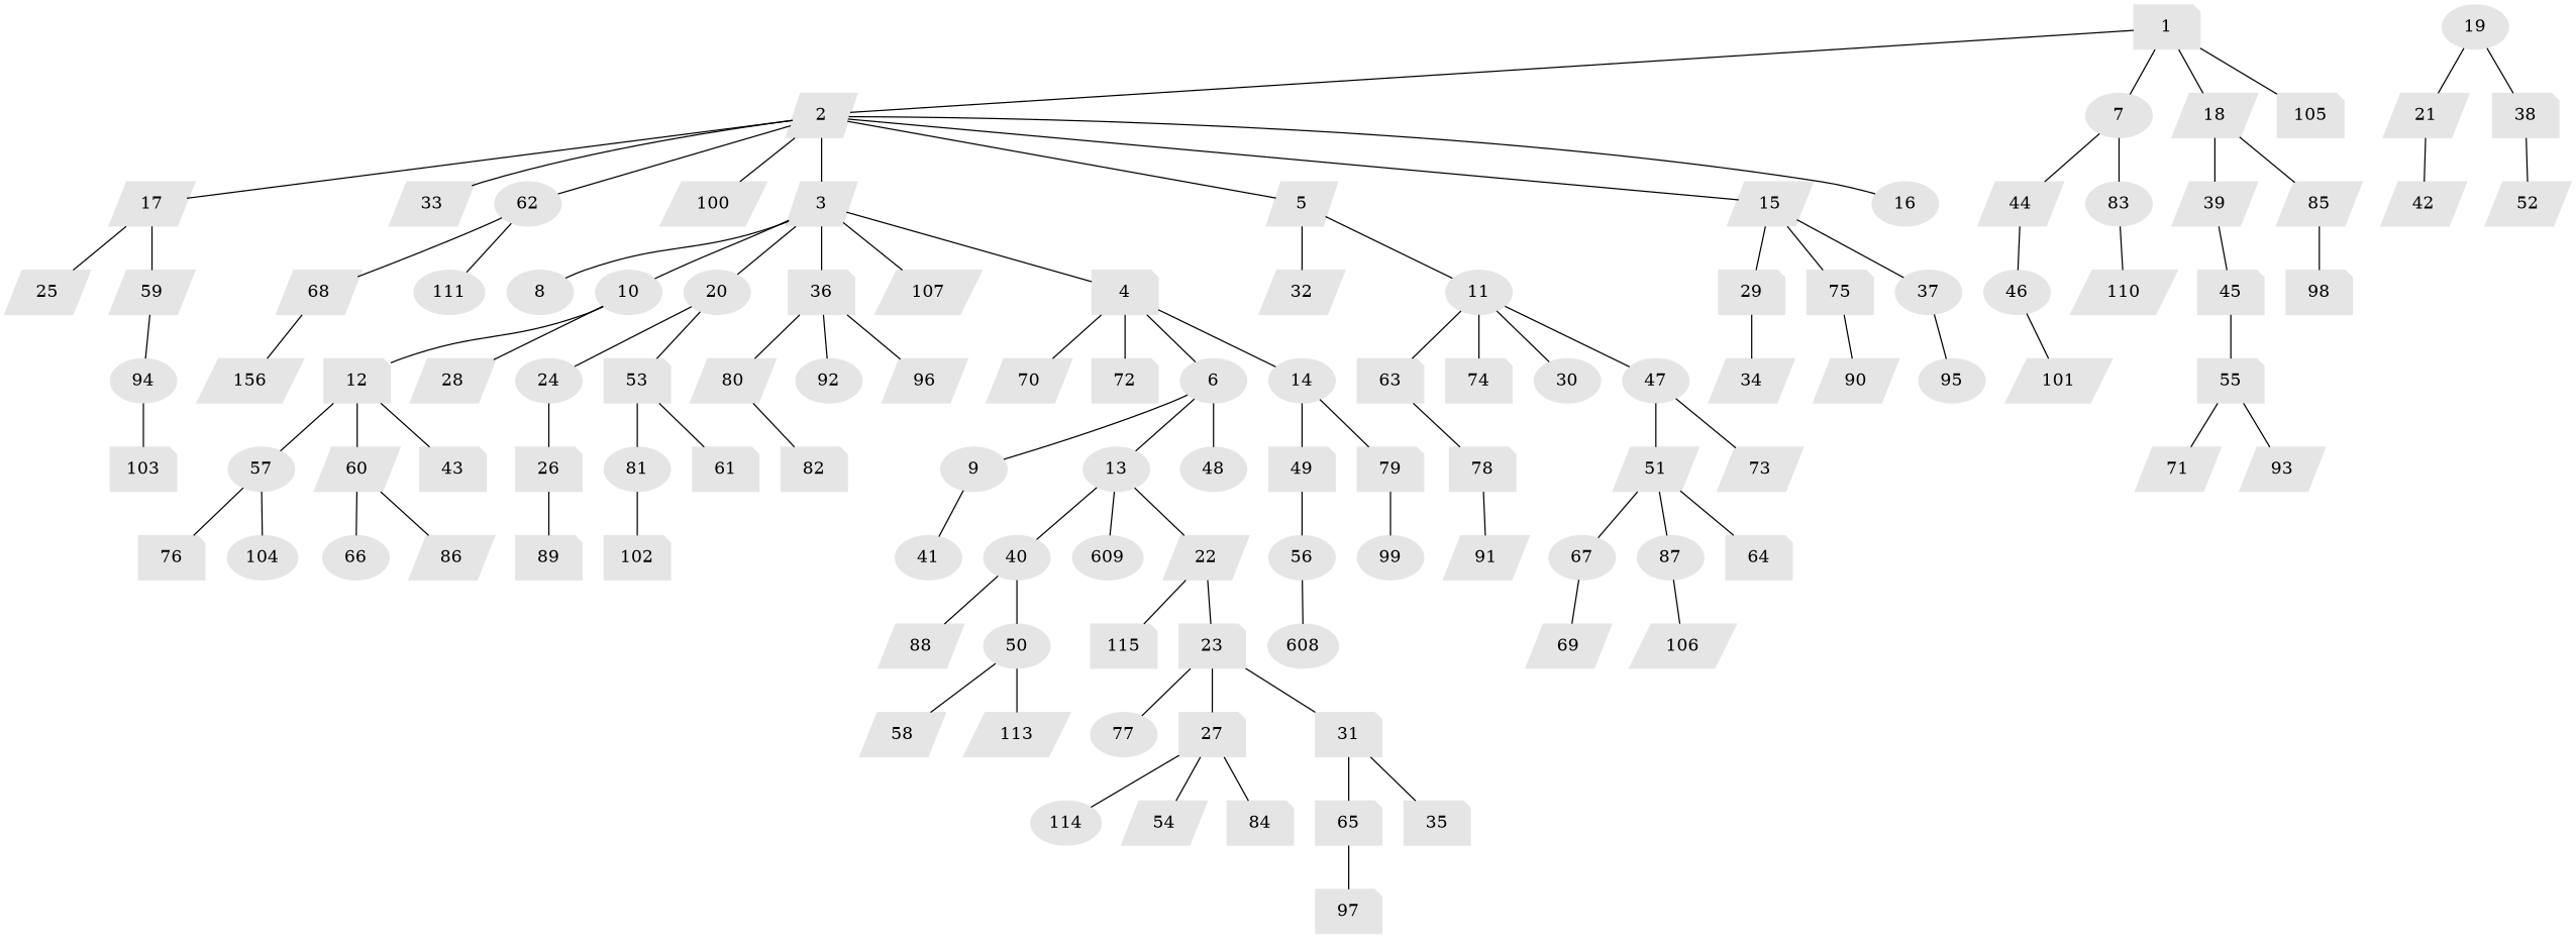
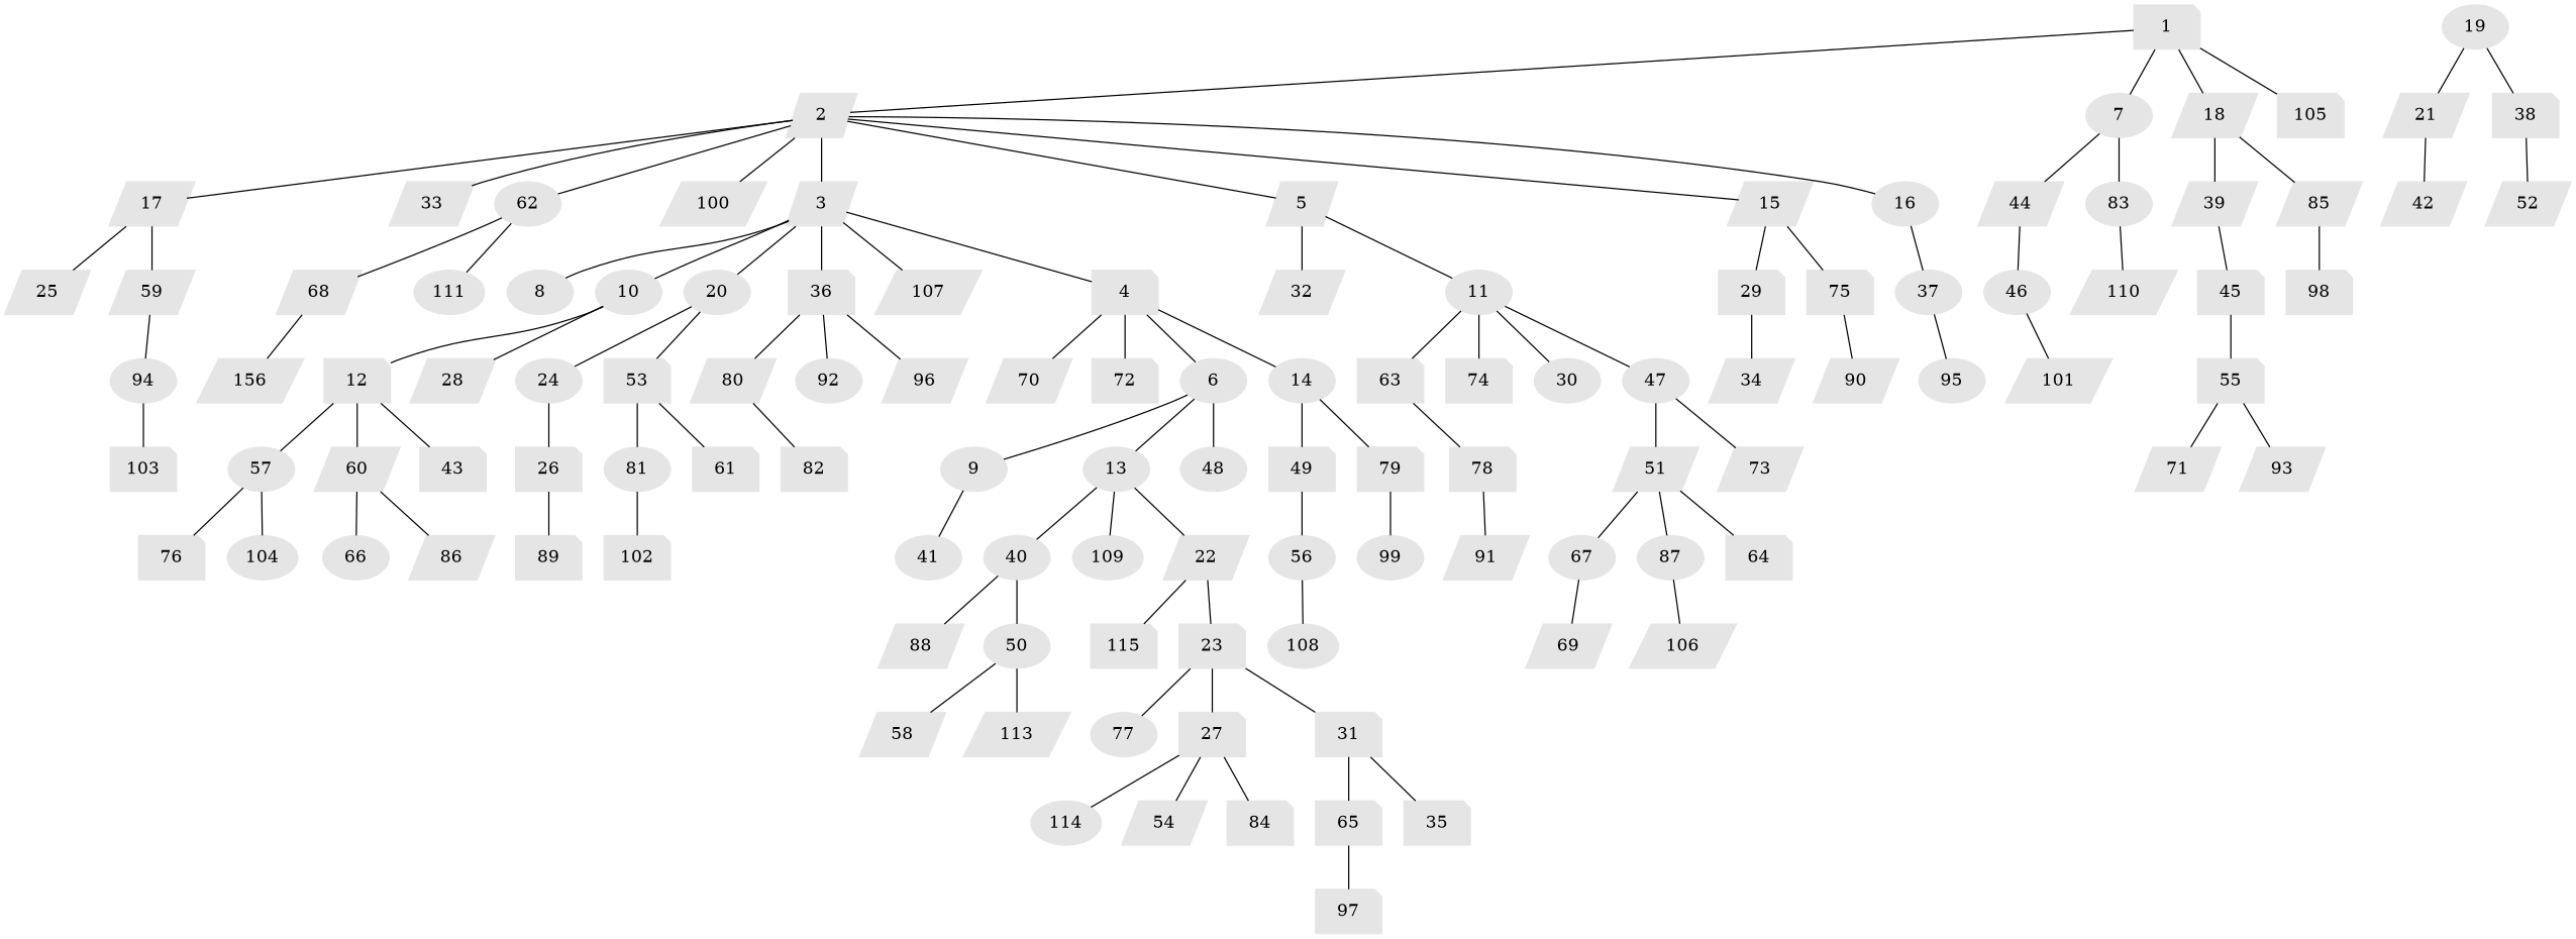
  graph {
    node [color=gray90 shape=parallelogram style=filled]
    1 [shape=note]
    2
    7 [shape=ellipse]
    18
    105 [shape=note]
    3
    5
    15
    16 [shape=ellipse]
    17
    33
    62 [shape=ellipse]
    100
    44
    83 [shape=ellipse]
    39
    85
    4 [shape=note]
    8 [shape=ellipse]
    10 [shape=ellipse]
    20 [shape=ellipse]
    36 [shape=note]
    107
    11 [shape=ellipse]
    32
    29 [shape=note]
    37 [shape=ellipse]
    75 [shape=note]
    25
    59
    68
    111 [shape=ellipse]
    6 [shape=ellipse]
    14 [shape=ellipse]
    70
    72 [shape=note]
    12 [shape=note]
    28
    24 [shape=ellipse]
    53 [shape=note]
    80
    92 [shape=ellipse]
    96
    9 [shape=ellipse]
    13 [shape=ellipse]
    48 [shape=ellipse]
    49 [shape=note]
    79 [shape=note]
    30 [shape=ellipse]
    47 [shape=ellipse]
    63 [shape=note]
    74 [shape=note]
    41 [shape=ellipse]
    22
    40 [shape=ellipse]
-   109 [shape=ellipse label=609]
+   109 [shape=ellipse]
    46 [shape=ellipse]
    110
    43 [shape=note]
    57 [shape=ellipse]
    60
    51
    73
    78 [shape=note]
    76 [shape=note]
    104 [shape=ellipse]
    66 [shape=ellipse]
    86
    23 [shape=note]
    115 [shape=note]
    50 [shape=ellipse]
    88
    56 [shape=ellipse]
    99 [shape=ellipse]
    34
    95 [shape=ellipse]
    90
    19 [shape=ellipse]
    21
    38 [shape=note]
    94 [shape=ellipse]
    45 [shape=note]
    98 [shape=note]
    42
    52
    26 [shape=note]
    61 [shape=note]
    81 [shape=ellipse]
    27 [shape=note]
    31 [shape=note]
    77 [shape=ellipse]
    54
    84 [shape=note]
    114 [shape=ellipse]
    35 [shape=note]
    65 [shape=note]
    89 [shape=note]
    97 [shape=note]
    82 [shape=note]
    55 [shape=note]
    58
    113
    101
    71
    93
    64 [shape=note]
    67 [shape=ellipse]
    87 [shape=ellipse]
-   108 [shape=ellipse label=608]
+   108 [shape=ellipse]
    69
    106
    102 [shape=note]
    103 [shape=note]
    n114 [label=156]
    91
    1 -- 2
    1 -- 7
    1 -- 18
    1 -- 105
    2 -- 3
    2 -- 5
    2 -- 15
    2 -- 16
    2 -- 17
    2 -- 33
    2 -- 62
    2 -- 100
    7 -- 44
    7 -- 83
    18 -- 39
    18 -- 85
    3 -- 4
    3 -- 8
    3 -- 10
    3 -- 20
    3 -- 36
    3 -- 107
    5 -- 11
    5 -- 32
    15 -- 29
-   15 -- 37
+   16 -- 37
    15 -- 75
    17 -- 25
    17 -- 59
    62 -- 68
    62 -- 111
    44 -- 46
    83 -- 110
    39 -- 45
    85 -- 98
    4 -- 6
    4 -- 14
    4 -- 70
    4 -- 72
    10 -- 12
    10 -- 28
    20 -- 24
    20 -- 53
    36 -- 80
    36 -- 92
    36 -- 96
    11 -- 30
    11 -- 47
    11 -- 63
    11 -- 74
    29 -- 34
    37 -- 95
    75 -- 90
    59 -- 94
    68 -- n114
    6 -- 9
    6 -- 13
    6 -- 48
    14 -- 49
    14 -- 79
    12 -- 43
    12 -- 57
    12 -- 60
    24 -- 26
    53 -- 61
    53 -- 81
    80 -- 82
    9 -- 41
    13 -- 22
    13 -- 40
    13 -- 109
    49 -- 56
    79 -- 99
    47 -- 51
    47 -- 73
    63 -- 78
    22 -- 23
    22 -- 115
    40 -- 50
    40 -- 88
    46 -- 101
    57 -- 76
    57 -- 104
    60 -- 66
    60 -- 86
    51 -- 64
    51 -- 67
    51 -- 87
    78 -- 91
    23 -- 27
    23 -- 31
    23 -- 77
    50 -- 58
    50 -- 113
    56 -- 108
    19 -- 21
    19 -- 38
    21 -- 42
    38 -- 52
    94 -- 103
    45 -- 55
    26 -- 89
    81 -- 102
    27 -- 54
    27 -- 84
    27 -- 114
    31 -- 35
    31 -- 65
    65 -- 97
    55 -- 71
    55 -- 93
    67 -- 69
    87 -- 106
  }
